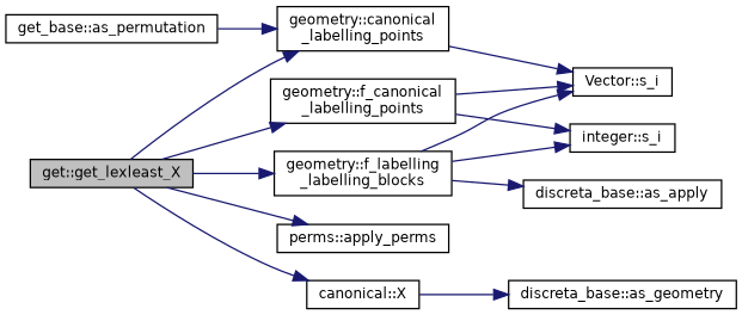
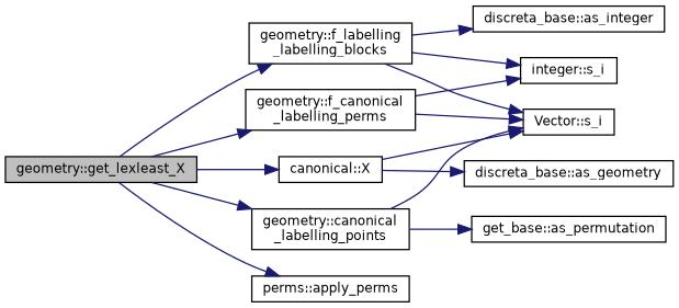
  digraph {
    rankdir=LR
    node [color=black fillcolor=white fontname=Helvetica fontsize=10 shape=record style=filled]
    edge [color=midnightblue fontname=Helvetica fontsize=10 labelfontname=Helvetica labelfontsize=10 style=solid]
-   n1 [fillcolor=grey75 fontcolor=black height=0.2 label="get::get_lexleast_X" width=0.4]
-   n2 [height=0.2 label="geometry::f_canonical\l_labelling_points" width=0.4]
+   n1 [fillcolor=grey75 fontcolor=black height=0.2 label="geometry::get_lexleast_X" width=0.4]
+   n2 [height=0.2 label="geometry::f_canonical\l_labelling_perms" width=0.4]
    n3 [height=0.2 label="geometry::f_labelling\l_labelling_blocks" width=0.4]
    n4 [height=0.2 label="canonical::X" width=0.4]
    n5 [height=0.2 label="perms::apply_perms" width=0.4]
    n6 [height=0.2 label="geometry::canonical\l_labelling_points" width=0.4]
    n7 [height=0.2 label="Vector::s_i" width=0.4]
    n8 [height=0.2 label="integer::s_i" width=0.4]
-   n9 [height=0.2 label="discreta_base::as_apply" width=0.4]
+   n9 [height=0.2 label="discreta_base::as_integer" width=0.4]
    n10 [height=0.2 label="discreta_base::as_geometry" width=0.4]
    n11 [height=0.2 label="get_base::as_permutation" width=0.4]
    n1 -> n2
    n1 -> n3
    n1 -> n4
    n1 -> n5
    n1 -> n6
    n2 -> n7
    n2 -> n8
    n3 -> n7
    n3 -> n8
    n3 -> n9
+   n4 -> n7
    n4 -> n10
    n6 -> n7
-   n11 -> n6
+   n6 -> n11
  }
